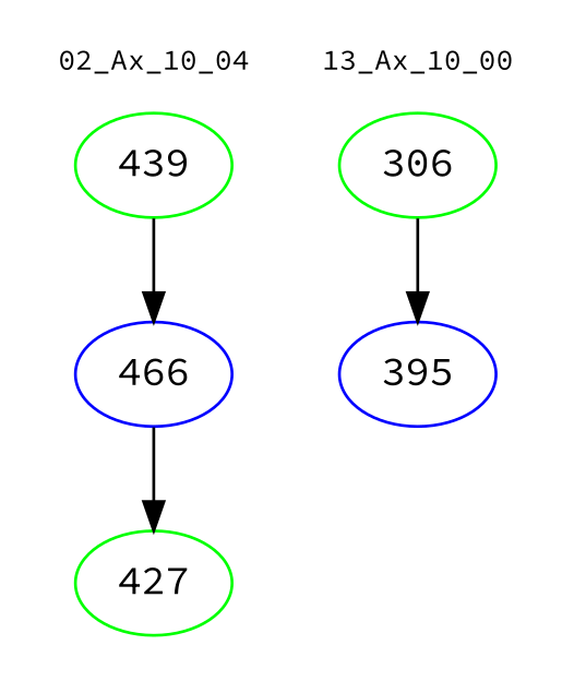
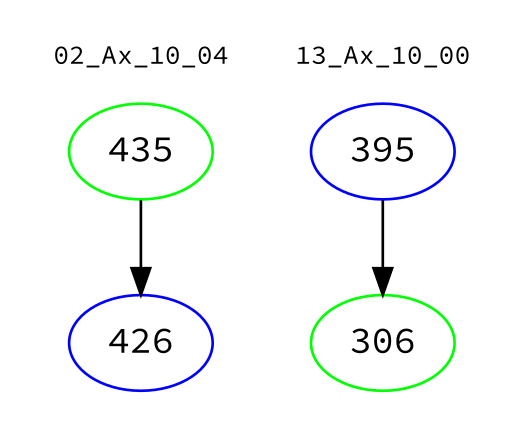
  digraph {
    fontname="Source Code Pro"
    node [color=green fontname="Source Code Pro"]
    edge [color=black fontname="Source Code Pro"]
-   n1 [label=439]
-   n2 [color=blue label=466]
-   n3 [label=427]
+   n1 [label=435]
+   n2 [color=blue label=426]
    n4 [color=blue label=395]
    n5 [label=306]
    subgraph cluster_1 {
      color=white
      fontsize=10
      label="02_Ax_10_04"
      n1
      n2
-     n3
    }
    subgraph cluster_2 {
      color=white
      fontsize=10
      label="13_Ax_10_00"
      n4
      n5
    }
    n1 -> n2
-   n2 -> n3
-   n5 -> n4
+   n4 -> n5
  }
